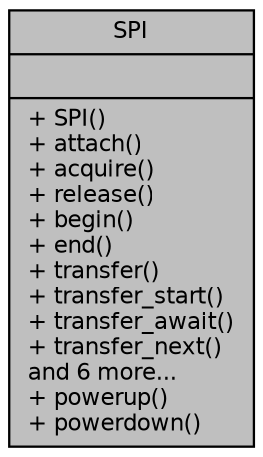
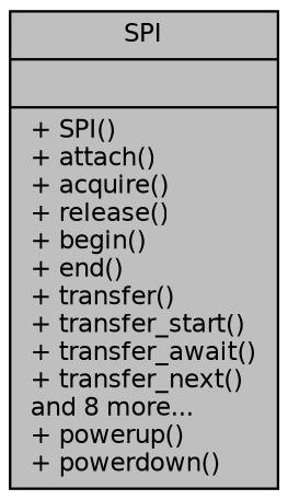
  digraph {
-   n1 [color=black fillcolor=grey75 fontcolor=black fontname=Helvetica fontsize=10 height=0.2 label="{SPI\n||+ SPI()\l+ attach()\l+ acquire()\l+ release()\l+ begin()\l+ end()\l+ transfer()\l+ transfer_start()\l+ transfer_await()\l+ transfer_next()\land 6 more...\l+ powerup()\l+ powerdown()\l}" shape=record style=filled width=0.4]
+   n1 [color=black fillcolor=grey75 fontcolor=black fontname=Helvetica fontsize=10 height=0.2 label="{SPI\n||+ SPI()\l+ attach()\l+ acquire()\l+ release()\l+ begin()\l+ end()\l+ transfer()\l+ transfer_start()\l+ transfer_await()\l+ transfer_next()\land 8 more...\l+ powerup()\l+ powerdown()\l}" shape=record style=filled width=0.4]
  }
